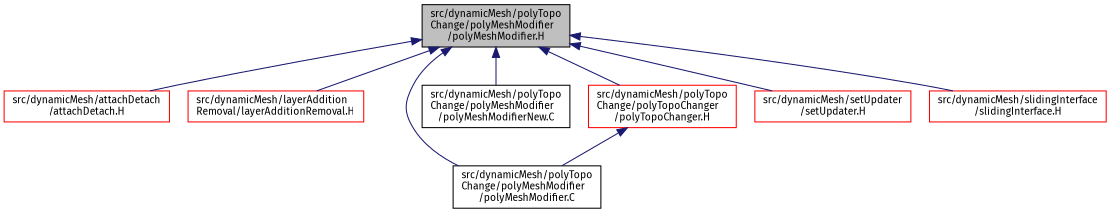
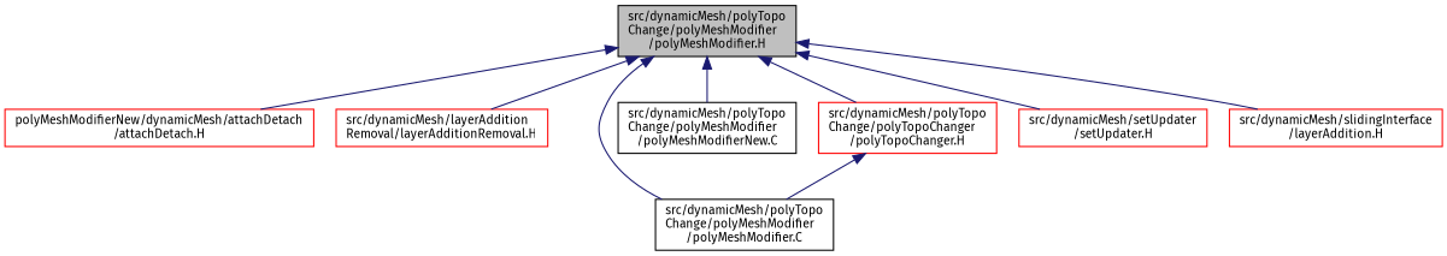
  digraph {
    fontname="Fira Sans"
    node [color=red fontname="Fira Sans" fontsize=10 shape=record]
    edge [color=midnightblue dir=back fontname="Fira Sans" fontsize=10 labelfontname=Helvetica labelfontsize=10 style=solid]
    n1 [color=black fillcolor=grey75 fontcolor=black height=0.2 label="src/dynamicMesh/polyTopo\lChange/polyMeshModifier\l/polyMeshModifier.H" style=filled width=0.4]
-   n2 [height=0.2 label="src/dynamicMesh/attachDetach\l/attachDetach.H" width=0.4]
+   n2 [height=0.2 label="polyMeshModifierNew/dynamicMesh/attachDetach\l/attachDetach.H" width=0.4]
    n3 [height=0.2 label="src/dynamicMesh/layerAddition\lRemoval/layerAdditionRemoval.H" width=0.4]
    n4 [color=black height=0.2 label="src/dynamicMesh/polyTopo\lChange/polyMeshModifier\l/polyMeshModifier.C" width=0.4]
    n5 [color=black height=0.2 label="src/dynamicMesh/polyTopo\lChange/polyMeshModifier\l/polyMeshModifierNew.C" width=0.4]
    n6 [height=0.2 label="src/dynamicMesh/polyTopo\lChange/polyTopoChanger\l/polyTopoChanger.H" width=0.4]
    n7 [height=0.2 label="src/dynamicMesh/setUpdater\l/setUpdater.H" width=0.4]
-   n8 [height=0.2 label="src/dynamicMesh/slidingInterface\l/slidingInterface.H" width=0.4]
+   n8 [height=0.2 label="src/dynamicMesh/slidingInterface\l/layerAddition.H" width=0.4]
    n1 -> n2
    n1 -> n3
    n1 -> n4
    n1 -> n5
    n1 -> n6
    n1 -> n7
    n1 -> n8
    n6 -> n4
  }
